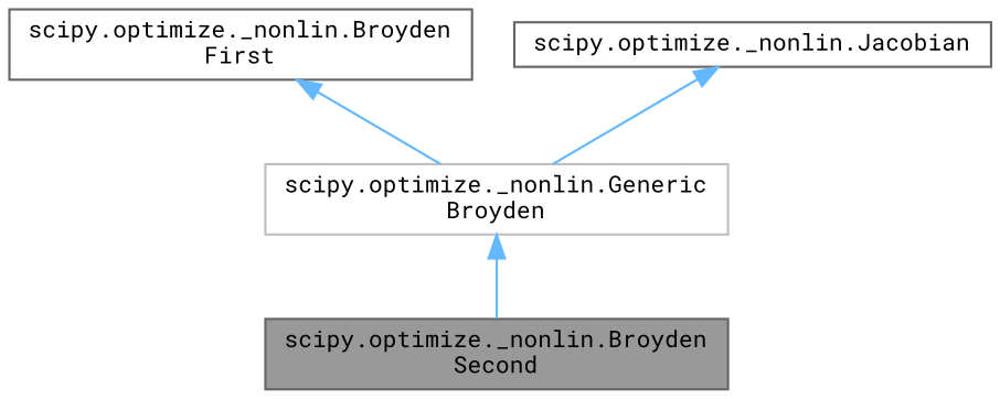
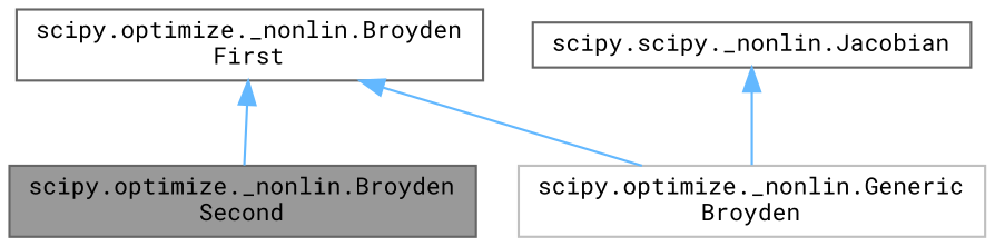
  digraph {
    fontname="Roboto Mono"
    node [color=gray40 fillcolor=white fontname="Roboto Mono" fontsize=10 shape=box style=filled]
    edge [color=steelblue1 dir=back fontname="Roboto Mono" fontsize=10 labelfontname=Helvetica labelfontsize=10 style=solid]
    n1 [fillcolor=grey60 fontcolor=black height=0.2 label="scipy.optimize._nonlin.Broyden\lSecond" width=0.4]
    n2 [height=0.2 label="scipy.optimize._nonlin.Broyden\lFirst" width=0.4]
    n3 [color=grey75 height=0.2 label="scipy.optimize._nonlin.Generic\lBroyden" width=0.4]
-   n4 [height=0.2 label="scipy.optimize._nonlin.Jacobian" width=0.4]
-   n3 -> n1
+   n4 [height=0.2 label="scipy.scipy._nonlin.Jacobian" width=0.4]
+   n2 -> n1
    n2 -> n3
    n4 -> n3
  }
